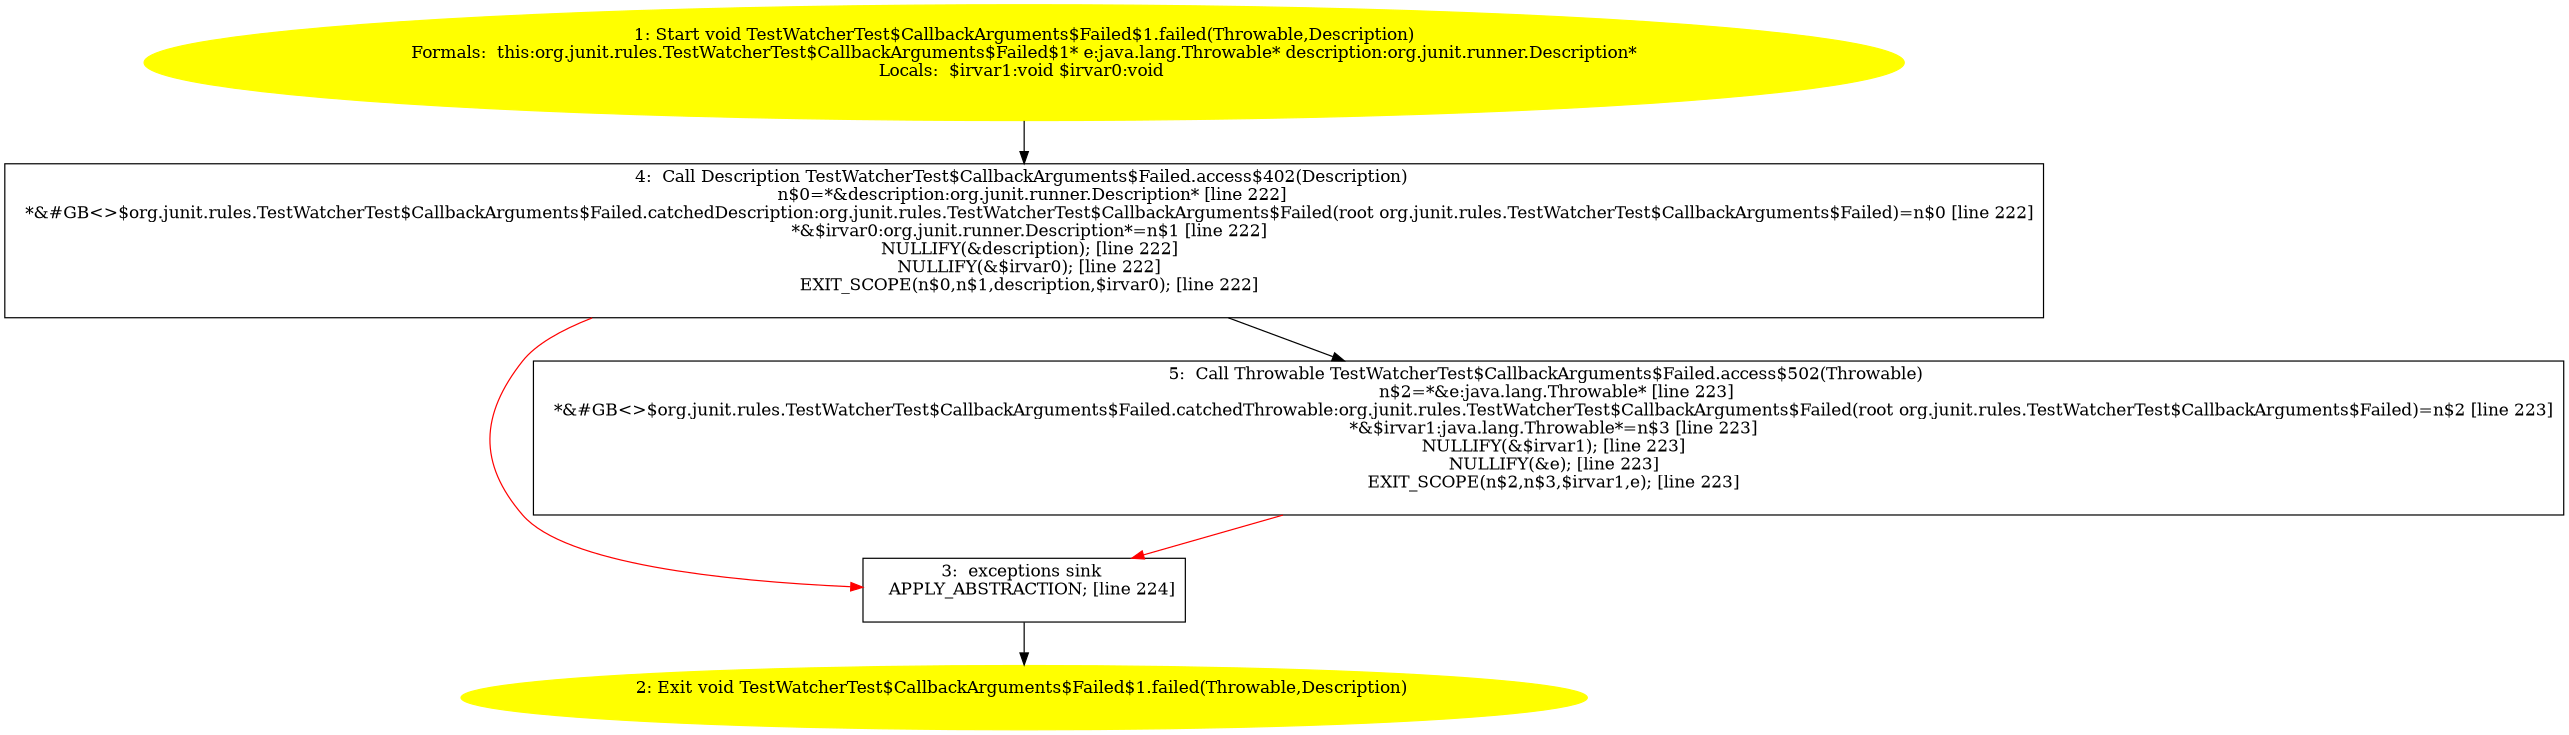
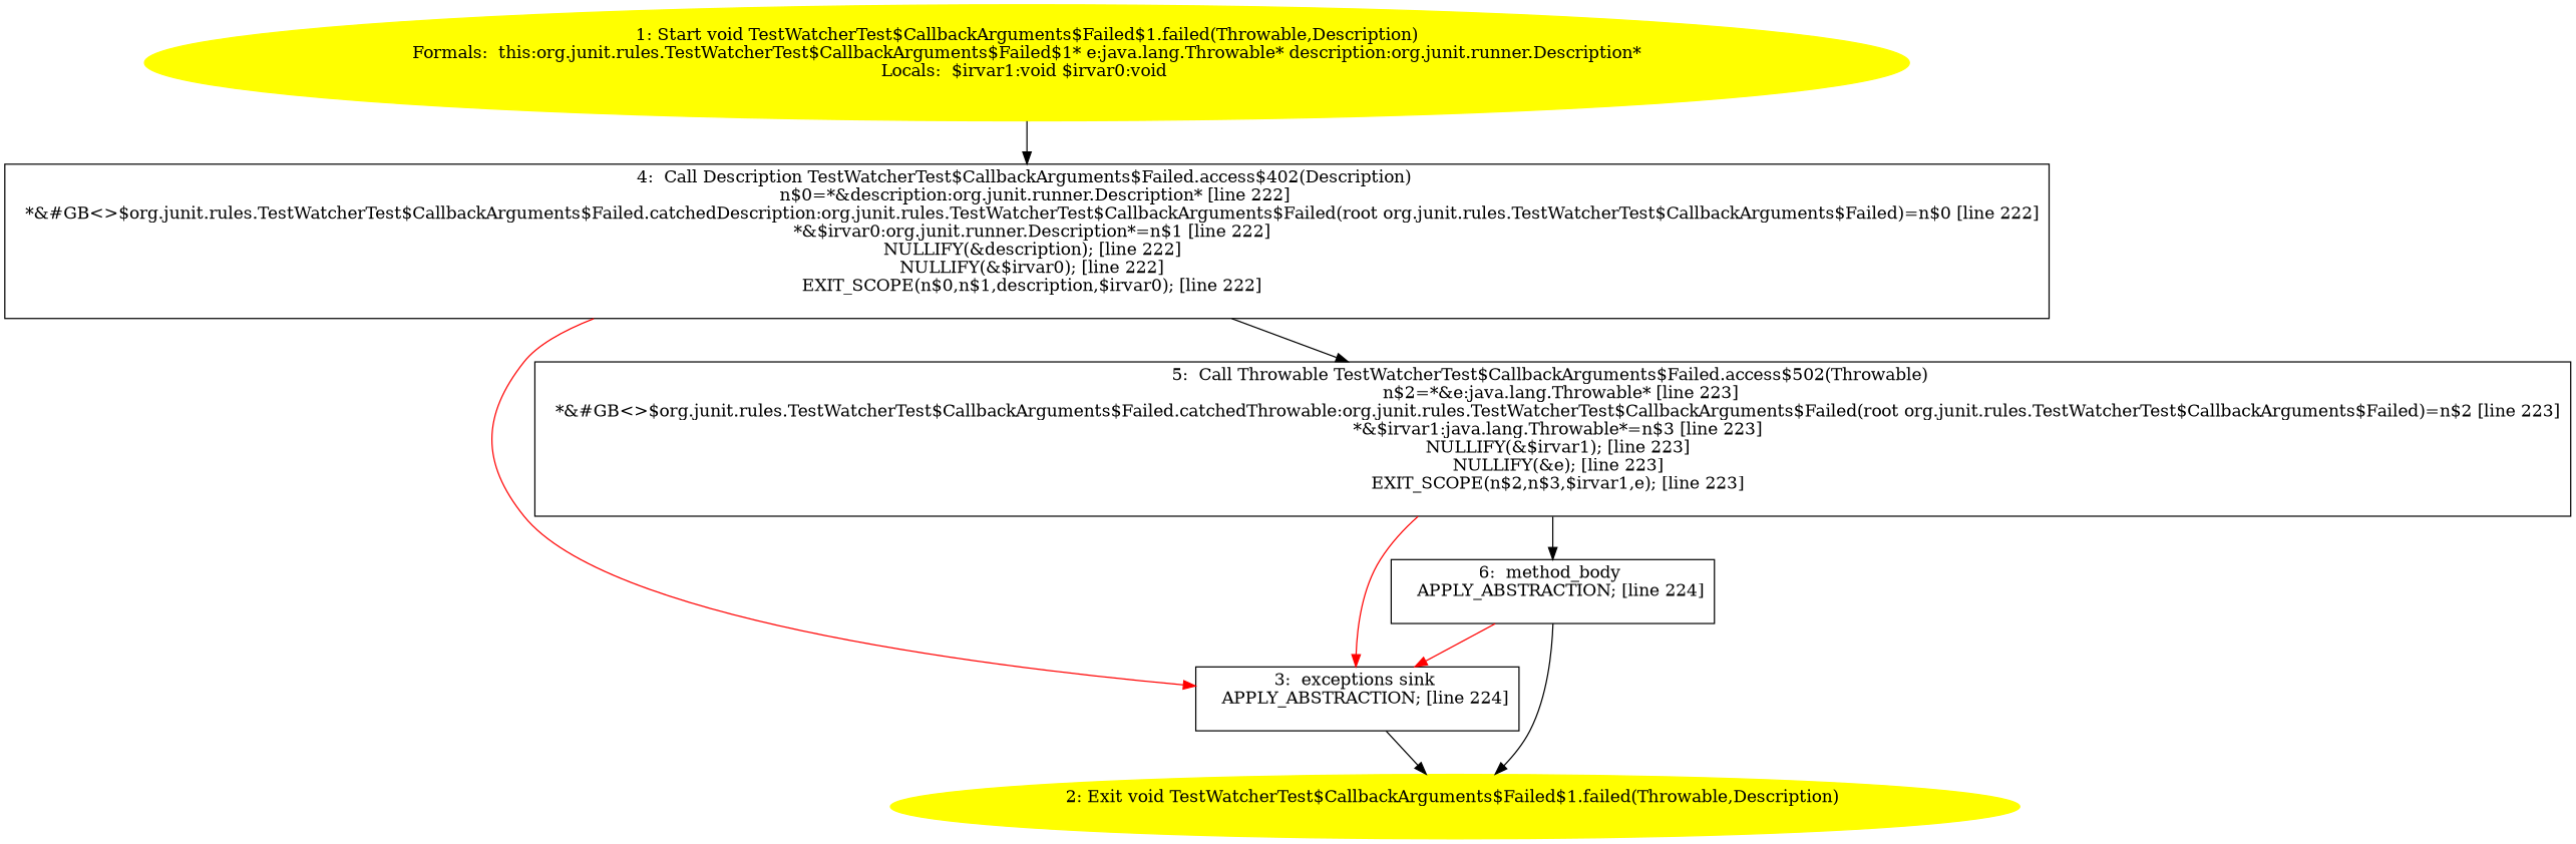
  digraph {
    node [shape=box]
    n1 [color=yellow label="1: Start void TestWatcherTest$CallbackArguments$Failed$1.failed(Throwable,Description)\nFormals:  this:org.junit.rules.TestWatcherTest$CallbackArguments$Failed$1* e:java.lang.Throwable* description:org.junit.runner.Description*\nLocals:  $irvar1:void $irvar0:void \n  " style=filled shape=""]
    n2 [label="4:  Call Description TestWatcherTest$CallbackArguments$Failed.access$402(Description) \n   n$0=*&description:org.junit.runner.Description* [line 222]\n  *&#GB<>$org.junit.rules.TestWatcherTest$CallbackArguments$Failed.catchedDescription:org.junit.rules.TestWatcherTest$CallbackArguments$Failed(root org.junit.rules.TestWatcherTest$CallbackArguments$Failed)=n$0 [line 222]\n  *&$irvar0:org.junit.runner.Description*=n$1 [line 222]\n  NULLIFY(&description); [line 222]\n  NULLIFY(&$irvar0); [line 222]\n  EXIT_SCOPE(n$0,n$1,description,$irvar0); [line 222]\n "]
    n3 [label="3:  exceptions sink \n   APPLY_ABSTRACTION; [line 224]\n "]
    n4 [label="5:  Call Throwable TestWatcherTest$CallbackArguments$Failed.access$502(Throwable) \n   n$2=*&e:java.lang.Throwable* [line 223]\n  *&#GB<>$org.junit.rules.TestWatcherTest$CallbackArguments$Failed.catchedThrowable:org.junit.rules.TestWatcherTest$CallbackArguments$Failed(root org.junit.rules.TestWatcherTest$CallbackArguments$Failed)=n$2 [line 223]\n  *&$irvar1:java.lang.Throwable*=n$3 [line 223]\n  NULLIFY(&$irvar1); [line 223]\n  NULLIFY(&e); [line 223]\n  EXIT_SCOPE(n$2,n$3,$irvar1,e); [line 223]\n "]
    n5 [color=yellow label="2: Exit void TestWatcherTest$CallbackArguments$Failed$1.failed(Throwable,Description) \n  " style=filled shape=""]
+   n6 [label="6:  method_body \n   APPLY_ABSTRACTION; [line 224]\n "]
    n1 -> n2
    n2 -> n3 [color=red]
    n2 -> n4
    n3 -> n5
    n4 -> n3 [color=red]
+   n4 -> n6
+   n6 -> n3 [color=red]
+   n6 -> n5
  }
